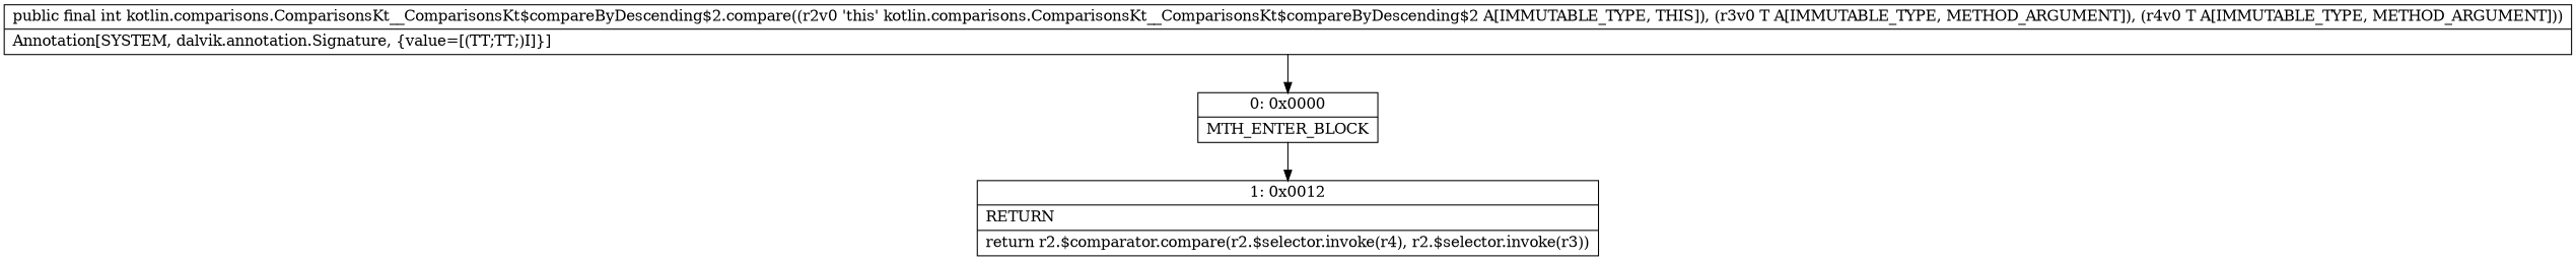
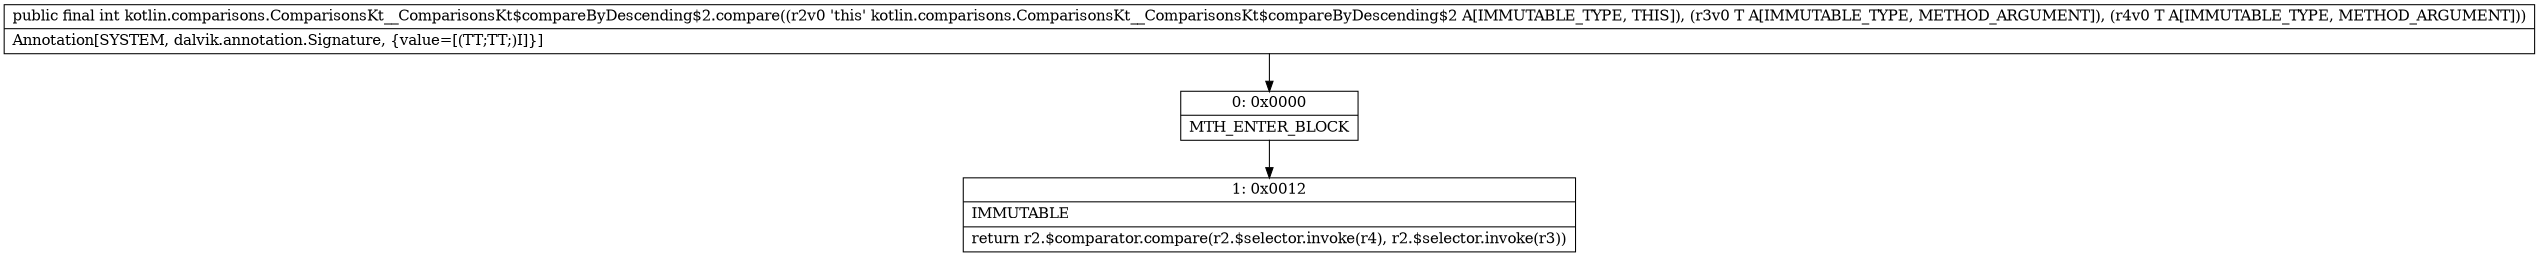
  digraph {
    node [shape=record]
    n1 [label="{0\:\ 0x0000|MTH_ENTER_BLOCK\l}"]
-   n2 [label="{1\:\ 0x0012|RETURN\l|return r2.$comparator.compare(r2.$selector.invoke(r4), r2.$selector.invoke(r3))\l}"]
+   n2 [label="{1\:\ 0x0012|IMMUTABLE\l|return r2.$comparator.compare(r2.$selector.invoke(r4), r2.$selector.invoke(r3))\l}"]
    n3 [label="{public final int kotlin.comparisons.ComparisonsKt__ComparisonsKt$compareByDescending$2.compare((r2v0 'this' kotlin.comparisons.ComparisonsKt__ComparisonsKt$compareByDescending$2 A[IMMUTABLE_TYPE, THIS]), (r3v0 T A[IMMUTABLE_TYPE, METHOD_ARGUMENT]), (r4v0 T A[IMMUTABLE_TYPE, METHOD_ARGUMENT]))  | Annotation[SYSTEM, dalvik.annotation.Signature, \{value=[(TT;TT;)I]\}]\l}"]
    n1 -> n2
    n3 -> n1
  }
